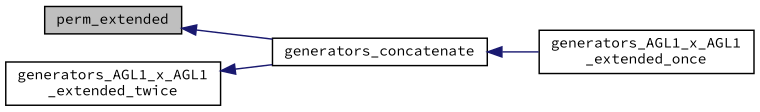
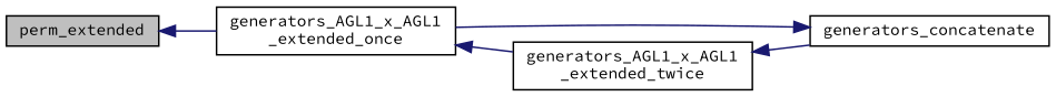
  digraph {
    fontname="Source Code Pro"
    rankdir=LR
    node [color=black fillcolor=white fontname="Source Code Pro" fontsize=10 shape=record style=filled]
    edge [color=midnightblue dir=back fontname="Source Code Pro" fontsize=10 labelfontname=Helvetica labelfontsize=10 style=solid]
    n1 [fillcolor=grey75 fontcolor=black height=0.2 label=perm_extended width=0.4]
    n2 [height=0.2 label=generators_concatenate width=0.4]
    n3 [height=0.2 label="generators_AGL1_x_AGL1\l_extended_once" width=0.4]
    n4 [height=0.2 label="generators_AGL1_x_AGL1\l_extended_twice" width=0.4]
-   n1 -> n2
+   n1 -> n3
    n2 -> n3
+   n3 -> n4
    n4 -> n2
  }
